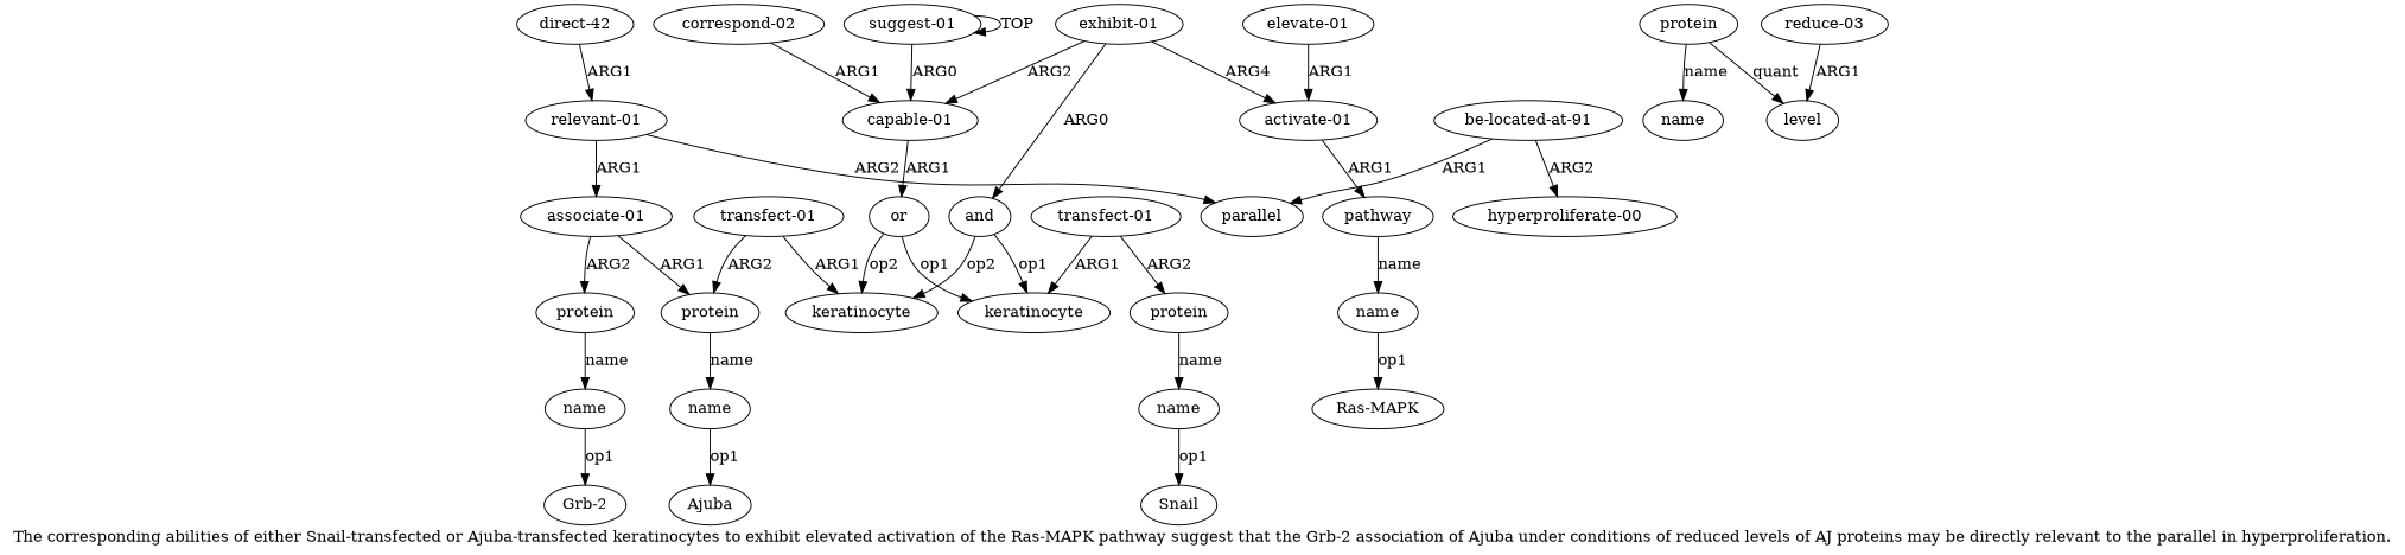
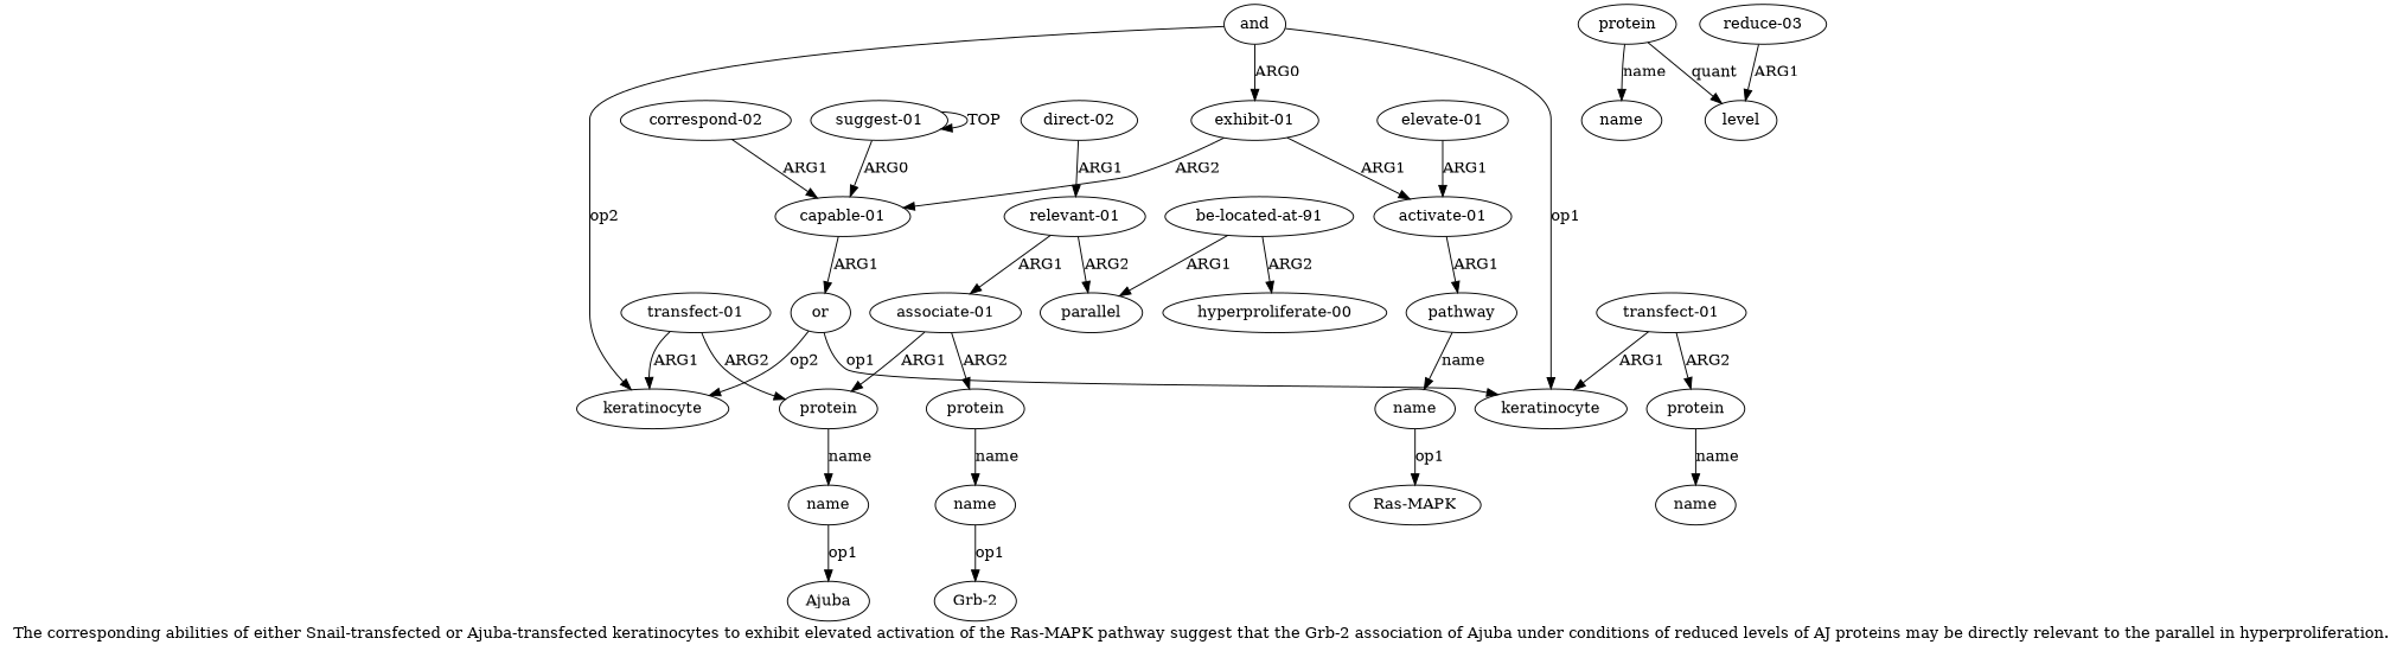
  digraph {
    label="The corresponding abilities of either Snail-transfected or Ajuba-transfected keratinocytes to exhibit elevated activation of the Ras-MAPK pathway suggest that the Grb-2 association of Ajuba under conditions of reduced levels of AJ proteins may be directly relevant to the parallel in hyperproliferation."
    node [color=black gold_ind=-1 gold_label=name test_ind=-1 test_label=name]
    edge [color=black gold_label=ARG1 test_label=ARG1]
    n1 [gold_ind=20 gold_label="associate-01" label="associate-01" test_ind=20 test_label="associate-01"]
    n2 [gold_ind=21 gold_label=protein label=protein test_ind=21 test_label=protein]
    n3 [gold_ind=9 gold_label=protein label=protein test_ind=9 test_label=protein]
    n4 [gold_ind=22 label=name test_ind=22]
    n5 [gold_ind=10 label=name test_ind=10]
    n6 [gold_label="Grb-2" label="Grb-2" test_label="Grb-2"]
    n7 [gold_label=Ajuba label=Ajuba test_label=Ajuba]
    n8 [gold_ind=23 gold_label=parallel label=parallel test_ind=23 test_label=parallel]
    n9 [gold_ind=24 gold_label="be-located-at-91" label="be-located-at-91" test_ind=24 test_label="be-located-at-91"]
    n10 [gold_ind=25 gold_label="hyperproliferate-00" label="hyperproliferate-00" test_ind=25 test_label="hyperproliferate-00"]
-   n11 [gold_ind=26 gold_label="direct-02" label="direct-42" test_ind=26 test_label="direct-02"]
+   n11 [gold_ind=26 gold_label="direct-02" label="direct-02" test_ind=26 test_label="direct-02"]
    n12 [gold_ind=19 gold_label="relevant-01" label="relevant-01" test_ind=19 test_label="relevant-01"]
    n13 [gold_ind=27 gold_label=level label=level test_ind=27 test_label=level]
    n14 [gold_ind=28 gold_label=protein label=protein test_ind=28 test_label=protein]
    n15 [gold_ind=29 label=name test_ind=29]
    n16 [gold_ind=30 gold_label="reduce-01" label="reduce-03" test_ind=30 test_label="reduce-01"]
-   n17 [gold_label=Snail label=Snail test_label=Snail]
    n18 [gold_ind=15 label=name test_ind=15]
    n19 [gold_label="Ras-MAPK" label="Ras-MAPK" test_label="Ras-MAPK"]
    n20 [gold_ind=14 gold_label=pathway label=pathway test_ind=14 test_label=pathway]
    n21 [gold_ind=17 gold_label="correspond-02" label="correspond-02" test_ind=17 test_label="correspond-02"]
    n22 [gold_ind=1 gold_label="capable-01" label="capable-01" test_ind=1 test_label="capable-01"]
    n23 [gold_ind=2 gold_label=or label=or test_ind=2 test_label=or]
    n24 [gold_ind=11 gold_label="exhibit-01" label="exhibit-01" test_ind=11 test_label="exhibit-01"]
    n25 [gold_ind=13 gold_label="activate-01" label="activate-01" test_ind=13 test_label="activate-01"]
    n26 [gold_ind=12 gold_label=and label=and test_ind=12 test_label=and]
    n27 [gold_ind=3 gold_label=keratinocyte label=keratinocyte test_ind=3 test_label=keratinocyte]
    n28 [gold_ind=7 gold_label=keratinocyte label=keratinocyte test_ind=7 test_label=keratinocyte]
    n29 [gold_ind=16 gold_label="elevate-01" label="elevate-01" test_ind=16 test_label="elevate-01"]
    n30 [gold_ind=0 gold_label="suggest-01" label="suggest-01" test_ind=0 test_label="suggest-01"]
    n31 [gold_ind=5 gold_label=protein label=protein test_ind=5 test_label=protein]
    n32 [gold_ind=6 label=name test_ind=6]
    n33 [gold_ind=4 gold_label="transfect-01" label="transfect-01" test_ind=4 test_label="transfect-01"]
    n34 [gold_ind=8 gold_label="transfect-01" label="transfect-01" test_ind=8 test_label="transfect-01"]
    n1 -> n2 [gold_label=ARG2 label=ARG2 test_label=ARG2]
    n1 -> n3 [label=ARG1]
    n2 -> n4 [gold_label=name label=name test_label=name]
    n3 -> n5 [gold_label=name label=name test_label=name]
    n4 -> n6 [gold_label=op1 label=op1 test_label=op1]
    n5 -> n7 [gold_label=op1 label=op1 test_label=op1]
    n9 -> n8 [label=ARG1]
    n9 -> n10 [gold_label=ARG2 label=ARG2 test_label=ARG2]
    n11 -> n12 [label=ARG1]
    n12 -> n1 [label=ARG1]
    n12 -> n8 [gold_label=ARG2 label=ARG2 test_label=ARG2]
    n14 -> n13 [gold_label=quant label=quant test_label=quant]
    n14 -> n15 [gold_label=name label=name test_label=name]
    n16 -> n13 [label=ARG1]
    n18 -> n19 [gold_label=op1 label=op1 test_label=op1]
    n20 -> n18 [gold_label=name label=name test_label=name]
    n21 -> n22 [label=ARG1]
    n22 -> n23 [label=ARG1]
    n23 -> n27 [gold_label=op1 label=op1 test_label=op1]
    n23 -> n28 [gold_label=op2 label=op2 test_label=op2]
    n24 -> n22 [gold_label=ARG2 label=ARG2 test_label=ARG2]
-   n24 -> n25 [label=ARG4]
-   n24 -> n26 [gold_label=ARG0 label=ARG0 test_label=ARG0]
+   n24 -> n25 [label=ARG1]
+   n26 -> n24 [gold_label=ARG0 label=ARG0 test_label=ARG0]
    n25 -> n20 [label=ARG1]
    n26 -> n27 [gold_label=op1 label=op1 test_label=op1]
    n26 -> n28 [gold_label=op2 label=op2 test_label=op2]
    n29 -> n25 [label=ARG1]
    n30 -> n22 [gold_label=ARG0 label=ARG0 test_label=ARG0]
    n30 -> n30 [gold_label=TOP label=TOP test_label=TOP]
    n31 -> n32 [gold_label=name label=name test_label=name]
-   n32 -> n17 [gold_label=op1 label=op1 test_label=op1]
    n33 -> n27 [label=ARG1]
    n33 -> n31 [gold_label=ARG2 label=ARG2 test_label=ARG2]
    n34 -> n3 [gold_label=ARG2 label=ARG2 test_label=ARG2]
    n34 -> n28 [label=ARG1]
  }
